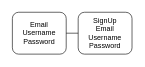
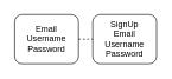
  <mxCell id="0" />
  <mxCell id="1" parent="0" />
  <mxCell id="2" value="&lt;div&gt;Email&lt;/div&gt;&lt;div&gt;Username&lt;/div&gt;&lt;div&gt;Password&lt;br&gt;&lt;/div&gt;" style="rounded=1;whiteSpace=wrap;html=1;" vertex="1" parent="1"><mxGeometry x="20" y="20" width="90" height="70" as="geometry" /></mxCell>
  <mxCell id="3" value="&lt;div&gt;SignUp&lt;/div&gt;&lt;div&gt;Email&lt;br&gt;&lt;/div&gt;&lt;div&gt;Username&lt;/div&gt;&lt;div&gt;Password&lt;br&gt;&lt;/div&gt;" style="rounded=1;whiteSpace=wrap;html=1;" vertex="1" parent="1"><mxGeometry x="130" y="20" width="90" height="70" as="geometry" /></mxCell>
- <mxCell id="4" value="" style="endArrow=none;dashed=0;html=1;rounded=0;exitX=1;exitY=0.5;exitDx=0;exitDy=0;entryX=0;entryY=0.5;entryDx=0;entryDy=0;" edge="1" parent="1" source="2" target="3"><mxGeometry width="50" height="50" relative="1" as="geometry"><mxPoint x="380" y="300" as="sourcePoint" /><mxPoint x="430" y="250" as="targetPoint" /></mxGeometry></mxCell>
+ <mxCell id="4" value="" style="endArrow=none;dashed=1;html=1;rounded=0;exitX=1;exitY=0.5;exitDx=0;exitDy=0;entryX=0;entryY=0.5;entryDx=0;entryDy=0;" edge="1" parent="1" source="2" target="3"><mxGeometry width="50" height="50" relative="1" as="geometry"><mxPoint x="380" y="300" as="sourcePoint" /><mxPoint x="430" y="250" as="targetPoint" /></mxGeometry></mxCell>
